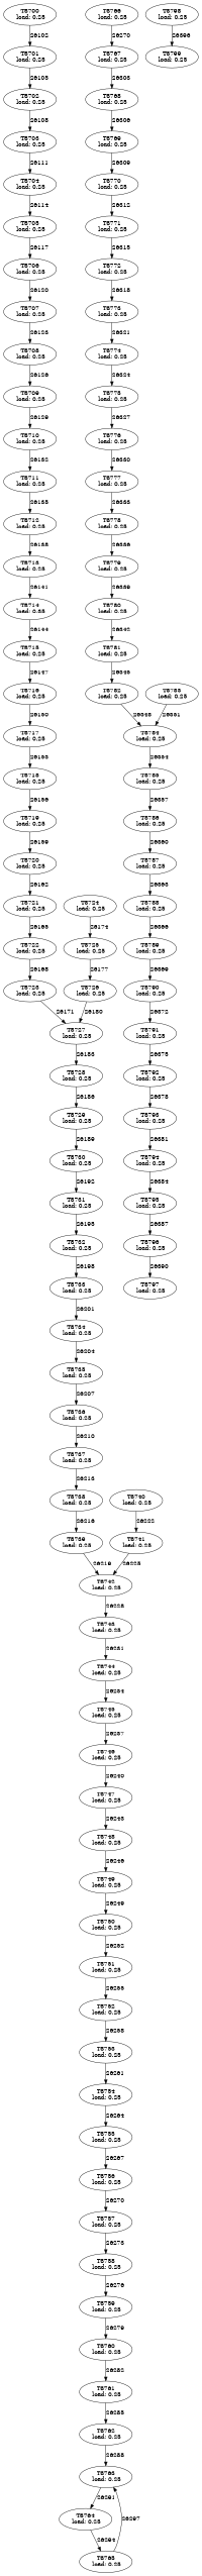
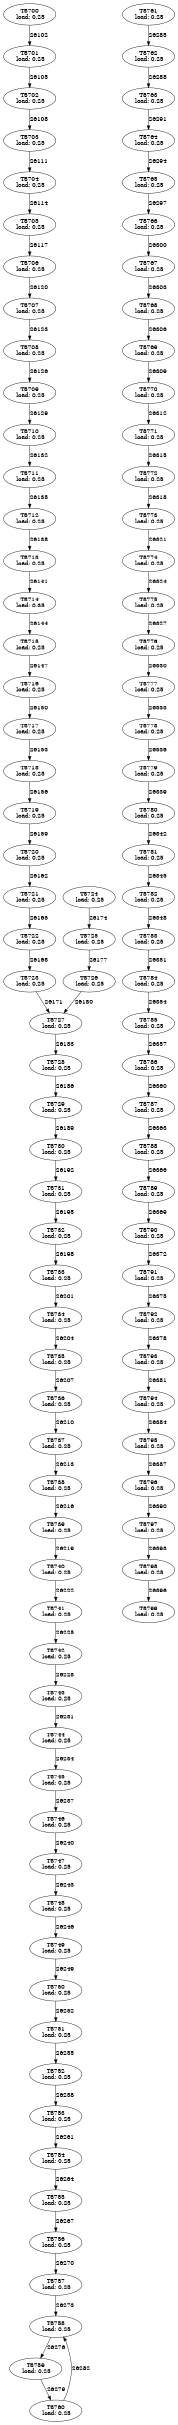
  digraph {
    n1 [label="T8700\n load: 0.25"]
    n2 [label="T8701\n load: 0.25"]
    n3 [label="T8702\n load: 0.25"]
    n4 [label="T8703\n load: 0.25"]
    n5 [label="T8704\n load: 0.25"]
    n6 [label="T8705\n load: 0.25"]
    n7 [label="T8706\n load: 0.25"]
    n8 [label="T8707\n load: 0.25"]
    n9 [label="T8708\n load: 0.25"]
    n10 [label="T8709\n load: 0.25"]
    n11 [label="T8710\n load: 0.25"]
    n12 [label="T8711\n load: 0.25"]
    n13 [label="T8712\n load: 0.25"]
    n14 [label="T8713\n load: 0.25"]
    n15 [label="T8714\n load: 0.35"]
    n16 [label="T8715\n load: 0.25"]
    n17 [label="T8716\n load: 0.25"]
    n18 [label="T8717\n load: 0.25"]
    n19 [label="T8718\n load: 0.25"]
    n20 [label="T8719\n load: 0.25"]
    n21 [label="T8720\n load: 0.25"]
    n22 [label="T8721\n load: 0.25"]
    n23 [label="T8722\n load: 0.25"]
    n24 [label="T8723\n load: 0.25"]
    n25 [label="T8727\n load: 0.25"]
    n26 [label="T8724\n load: 0.25"]
    n27 [label="T8725\n load: 0.25"]
    n28 [label="T8726\n load: 0.25"]
    n29 [label="T8728\n load: 0.25"]
    n30 [label="T8729\n load: 0.25"]
    n31 [label="T8730\n load: 0.25"]
    n32 [label="T8731\n load: 0.25"]
    n33 [label="T8732\n load: 0.25"]
    n34 [label="T8733\n load: 0.25"]
    n35 [label="T8734\n load: 0.25"]
    n36 [label="T8735\n load: 0.25"]
    n37 [label="T8736\n load: 0.25"]
    n38 [label="T8737\n load: 0.25"]
    n39 [label="T8738\n load: 0.25"]
    n40 [label="T8739\n load: 0.25"]
    n41 [label="T8740\n load: 0.25"]
    n42 [label="T8741\n load: 0.25"]
    n43 [label="T8742\n load: 0.25"]
    n44 [label="T8743\n load: 0.25"]
    n45 [label="T8744\n load: 0.25"]
    n46 [label="T8745\n load: 0.25"]
    n47 [label="T8746\n load: 0.25"]
    n48 [label="T8747\n load: 0.25"]
    n49 [label="T8748\n load: 0.25"]
    n50 [label="T8749\n load: 0.25"]
    n51 [label="T8750\n load: 0.25"]
    n52 [label="T8751\n load: 0.25"]
    n53 [label="T8752\n load: 0.25"]
    n54 [label="T8753\n load: 0.25"]
    n55 [label="T8754\n load: 0.25"]
    n56 [label="T8755\n load: 0.25"]
    n57 [label="T8756\n load: 0.25"]
    n58 [label="T8757\n load: 0.25"]
    n59 [label="T8758\n load: 0.25"]
    n60 [label="T8759\n load: 0.25"]
    n61 [label="T8760\n load: 0.25"]
    n62 [label="T8761\n load: 0.25"]
    n63 [label="T8762\n load: 0.25"]
    n64 [label="T8763\n load: 0.25"]
    n65 [label="T8764\n load: 0.25"]
    n66 [label="T8765\n load: 0.25"]
    n67 [label="T8766\n load: 0.25"]
    n68 [label="T8767\n load: 0.25"]
    n69 [label="T8768\n load: 0.25"]
    n70 [label="T8769\n load: 0.25"]
    n71 [label="T8770\n load: 0.25"]
    n72 [label="T8771\n load: 0.25"]
    n73 [label="T8772\n load: 0.25"]
    n74 [label="T8773\n load: 0.25"]
    n75 [label="T8774\n load: 0.25"]
    n76 [label="T8775\n load: 0.25"]
    n77 [label="T8776\n load: 0.25"]
    n78 [label="T8777\n load: 0.25"]
    n79 [label="T8778\n load: 0.25"]
    n80 [label="T8779\n load: 0.25"]
    n81 [label="T8780\n load: 0.25"]
    n82 [label="T8781\n load: 0.25"]
    n83 [label="T8782\n load: 0.25"]
    n84 [label="T8783\n load: 0.25"]
    n85 [label="T8784\n load: 0.25"]
    n86 [label="T8785\n load: 0.25"]
    n87 [label="T8786\n load: 0.25"]
    n88 [label="T8787\n load: 0.25"]
    n89 [label="T8788\n load: 0.25"]
    n90 [label="T8789\n load: 0.25"]
    n91 [label="T8790\n load: 0.25"]
    n92 [label="T8791\n load: 0.25"]
    n93 [label="T8792\n load: 0.25"]
    n94 [label="T8793\n load: 0.25"]
    n95 [label="T8794\n load: 0.25"]
    n96 [label="T8795\n load: 0.25"]
    n97 [label="T8796\n load: 0.25"]
    n98 [label="T8797\n load: 0.25"]
    n99 [label="T8798\n load: 0.25"]
    n100 [label="T8799\n load: 0.25"]
    n1 -> n2 [label=26102]
    n2 -> n3 [label=26105]
    n3 -> n4 [label=26108]
    n4 -> n5 [label=26111]
    n5 -> n6 [label=26114]
    n6 -> n7 [label=26117]
    n7 -> n8 [label=26120]
    n8 -> n9 [label=26123]
    n9 -> n10 [label=26126]
    n10 -> n11 [label=26129]
    n11 -> n12 [label=26132]
    n12 -> n13 [label=26135]
    n13 -> n14 [label=26138]
    n14 -> n15 [label=26141]
    n15 -> n16 [label=26144]
    n16 -> n17 [label=26147]
    n17 -> n18 [label=26150]
    n18 -> n19 [label=26153]
    n19 -> n20 [label=26156]
    n20 -> n21 [label=26159]
    n21 -> n22 [label=26162]
    n22 -> n23 [label=26165]
    n23 -> n24 [label=26168]
    n24 -> n25 [label=26171]
    n25 -> n29 [label=26183]
    n26 -> n27 [label=26174]
    n27 -> n28 [label=26177]
    n28 -> n25 [label=26180]
    n29 -> n30 [label=26186]
    n30 -> n31 [label=26189]
    n31 -> n32 [label=26192]
    n32 -> n33 [label=26195]
    n33 -> n34 [label=26198]
    n34 -> n35 [label=26201]
    n35 -> n36 [label=26204]
    n36 -> n37 [label=26207]
    n37 -> n38 [label=26210]
    n38 -> n39 [label=26213]
    n39 -> n40 [label=26216]
-   n40 -> n43 [label=26219]
+   n40 -> n41 [label=26219]
    n41 -> n42 [label=26222]
    n42 -> n43 [label=26225]
    n43 -> n44 [label=26228]
    n44 -> n45 [label=26231]
    n45 -> n46 [label=26234]
    n46 -> n47 [label=26237]
    n47 -> n48 [label=26240]
    n48 -> n49 [label=26243]
    n49 -> n50 [label=26246]
    n50 -> n51 [label=26249]
    n51 -> n52 [label=26252]
    n52 -> n53 [label=26255]
    n53 -> n54 [label=26258]
    n54 -> n55 [label=26261]
    n55 -> n56 [label=26264]
    n56 -> n57 [label=26267]
    n57 -> n58 [label=26270]
    n58 -> n59 [label=26273]
    n59 -> n60 [label=26276]
    n60 -> n61 [label=26279]
-   n61 -> n62 [label=26282]
+   n61 -> n59 [label=26282]
    n62 -> n63 [label=26285]
    n63 -> n64 [label=26288]
    n64 -> n65 [label=26291]
    n65 -> n66 [label=26294]
-   n66 -> n64 [label=26297]
-   n67 -> n68 [label=26270]
+   n66 -> n67 [label=26297]
+   n67 -> n68 [label=26300]
    n68 -> n69 [label=26303]
    n69 -> n70 [label=26306]
    n70 -> n71 [label=26309]
    n71 -> n72 [label=26312]
    n72 -> n73 [label=26315]
    n73 -> n74 [label=26318]
    n74 -> n75 [label=26321]
    n75 -> n76 [label=26324]
    n76 -> n77 [label=26327]
    n77 -> n78 [label=26330]
    n78 -> n79 [label=26333]
    n79 -> n80 [label=26336]
    n80 -> n81 [label=26339]
    n81 -> n82 [label=26342]
    n82 -> n83 [label=26345]
-   n83 -> n85 [label=26348]
+   n83 -> n84 [label=26348]
    n84 -> n85 [label=26351]
    n85 -> n86 [label=26354]
    n86 -> n87 [label=26357]
    n87 -> n88 [label=26360]
    n88 -> n89 [label=26363]
    n89 -> n90 [label=26366]
    n90 -> n91 [label=26369]
    n91 -> n92 [label=26372]
    n92 -> n93 [label=26375]
    n93 -> n94 [label=26378]
    n94 -> n95 [label=26381]
    n95 -> n96 [label=26384]
    n96 -> n97 [label=26387]
    n97 -> n98 [label=26390]
+   n98 -> n99 [label=26393]
    n99 -> n100 [label=26396]
  }
